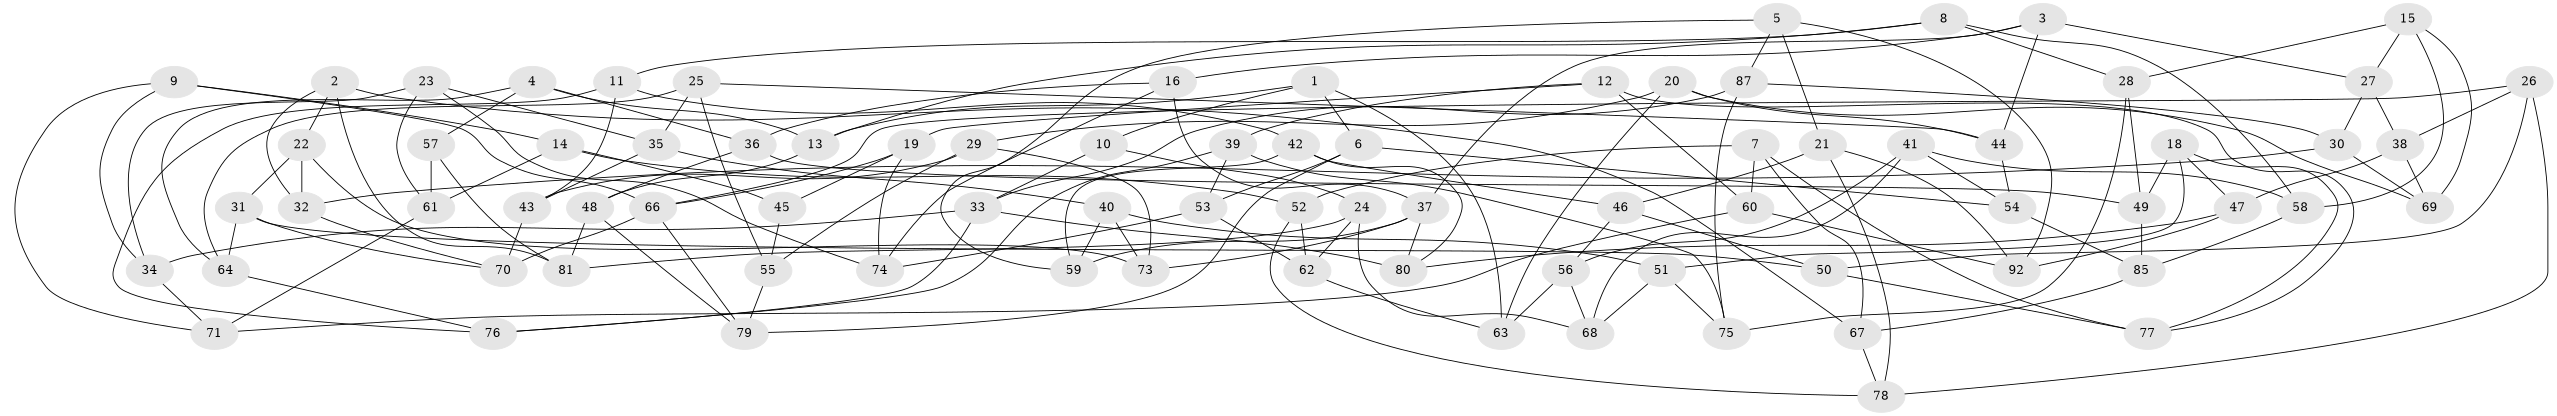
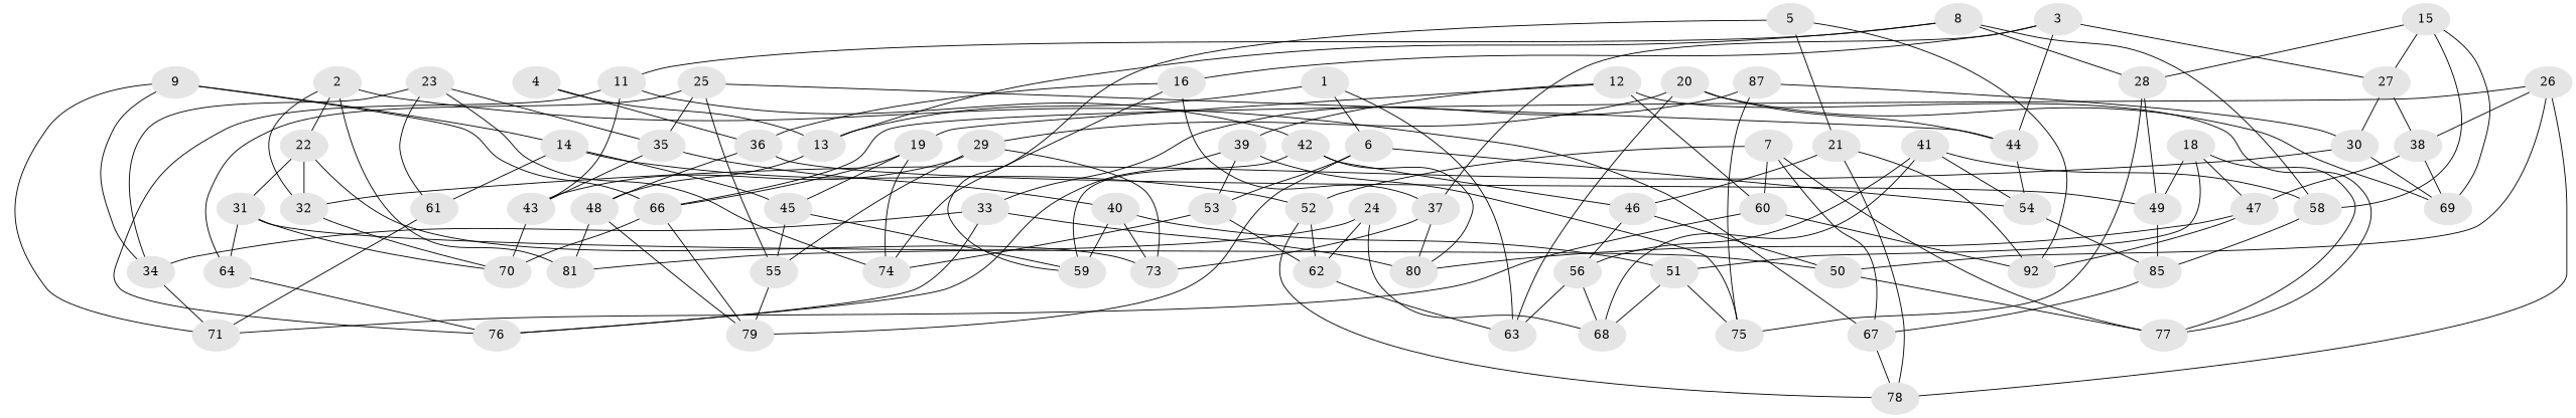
  graph {
    node [color=gray90 style=filled]
    1
    6
-   10
    13
    63
    53
    54
    79
    24
    33
    48
    2
    22
    32
    67
    81
    31
    73
    70
    78
    3
    16
    27
    37
    44
    36
    74
    30
    38
    80
    4
-   57
    64
    49
    61
    76
    n37 [label=87]
    5
    21
    59
    n41 [label=92]
    75
    46
    62
    n45 [label=85]
    7
    52
    60
    77
    71
    8
    11
    28
    58
    42
    43
    9
    14
    34
    66
    45
    68
    12
    19
    39
    55
    15
    69
    18
    47
    51
    20
    29
    50
    56
    23
    35
    40
    25
    26
    41
    1 -- 6
-   1 -- 10
    1 -- 13
    1 -- 63
    6 -- 53
    6 -- 54
    6 -- 79
-   10 -- 24
-   10 -- 33
    13 -- 48
    53 -- 74
    53 -- 62
    54 -- n45
    24 -- 81
    24 -- 62
    24 -- 68
    33 -- 80
    33 -- 76
    33 -- 34
    48 -- 79
    48 -- 81
    2 -- 22
    2 -- 32
    2 -- 67
    2 -- 81
    22 -- 32
    22 -- 31
    22 -- 73
    32 -- 70
    67 -- 78
    31 -- 70
    31 -- 64
    31 -- 50
    3 -- 16
    3 -- 27
    3 -- 37
    3 -- 44
    16 -- 37
    16 -- 36
    16 -- 74
    27 -- 30
    27 -- 38
    37 -- 73
    37 -- 80
    44 -- 54
    36 -- 48
    36 -- 49
    30 -- 32
    30 -- 69
    38 -- 69
    38 -- 47
    4 -- 13
    4 -- 36
-   4 -- 57
-   4 -- 64
-   57 -- 81
-   57 -- 61
    64 -- 76
    49 -- n45
    61 -- 71
    n37 -- 33
    n37 -- 30
    n37 -- 75
-   5 -- n37
    5 -- 21
    5 -- 59
    5 -- n41
    21 -- 78
    21 -- n41
    21 -- 46
    46 -- 50
    46 -- 56
    62 -- 63
    n45 -- 67
    7 -- 67
    7 -- 52
    7 -- 60
    7 -- 77
    52 -- 78
    52 -- 62
    60 -- n41
    60 -- 71
    8 -- 13
    8 -- 11
    8 -- 28
    8 -- 58
    11 -- 76
    11 -- 42
    11 -- 43
    28 -- 49
    28 -- 75
    58 -- n45
    42 -- 80
    42 -- 59
    42 -- 46
    43 -- 70
    9 -- 71
    9 -- 14
    9 -- 34
    9 -- 66
    14 -- 61
    14 -- 52
    14 -- 45
    34 -- 71
    66 -- 79
    66 -- 70
-   37 -- 59
+   45 -- 59
    45 -- 55
    12 -- 60
    12 -- 77
    12 -- 19
    12 -- 39
    19 -- 74
    19 -- 66
    19 -- 45
    39 -- 53
    39 -- 76
    39 -- 75
    55 -- 79
    15 -- 27
    15 -- 28
    15 -- 58
    15 -- 69
    18 -- 49
    18 -- 77
    18 -- 47
    18 -- 51
    47 -- 80
    47 -- n41
    51 -- 75
    51 -- 68
    20 -- 63
    20 -- 44
    20 -- 69
    20 -- 29
    29 -- 73
    29 -- 43
    29 -- 55
    50 -- 77
    56 -- 63
    56 -- 68
    23 -- 74
    23 -- 61
    23 -- 34
    23 -- 35
    35 -- 43
    35 -- 40
    40 -- 73
    40 -- 59
    40 -- 51
    25 -- 44
    25 -- 64
    25 -- 55
    25 -- 35
    26 -- 78
    26 -- 38
    26 -- 66
    26 -- 50
    41 -- 54
    41 -- 58
    41 -- 68
    41 -- 56
  }
